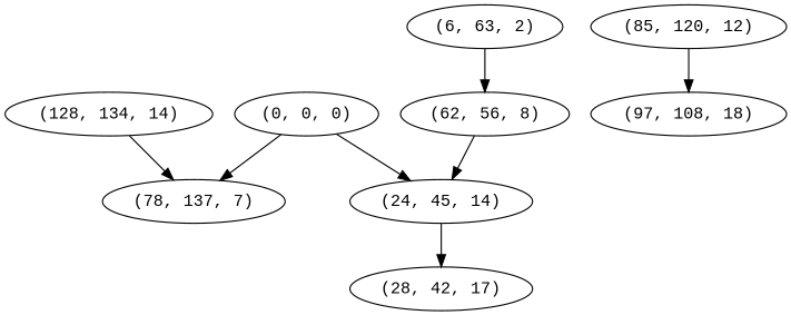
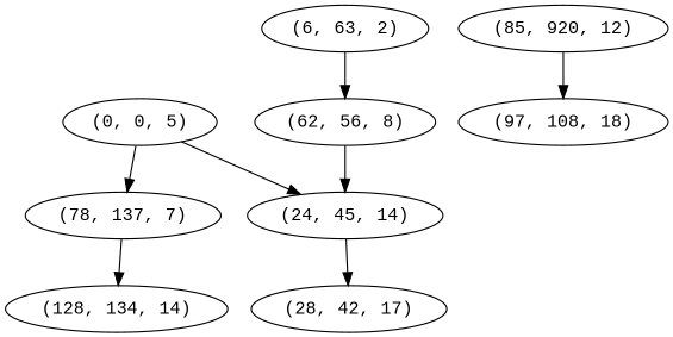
  digraph {
    fontname="Liberation Mono"
    node [fontname="Liberation Mono"]
    edge [fontname="Liberation Mono"]
-   "(0, 0, 0)"
+   "(0, 0, 0)" [label="(0, 0, 5)"]
    "(78, 137, 7)"
    "(24, 45, 14)"
    n4 [label="(62, 56, 8)"]
    "(6, 63, 2)"
    n6 [label="(128, 134, 14)"]
    "(28, 42, 17)"
-   "(85, 120, 12)"
+   "(85, 120, 12)" [label="(85, 920, 12)"]
    "(97, 108, 18)"
    "(0, 0, 0)" -> "(78, 137, 7)"
    "(0, 0, 0)" -> "(24, 45, 14)"
-   n6 -> "(78, 137, 7)"
+   "(78, 137, 7)" -> n6
    "(24, 45, 14)" -> "(28, 42, 17)"
    n4 -> "(24, 45, 14)"
    "(6, 63, 2)" -> n4
    "(85, 120, 12)" -> "(97, 108, 18)"
  }
